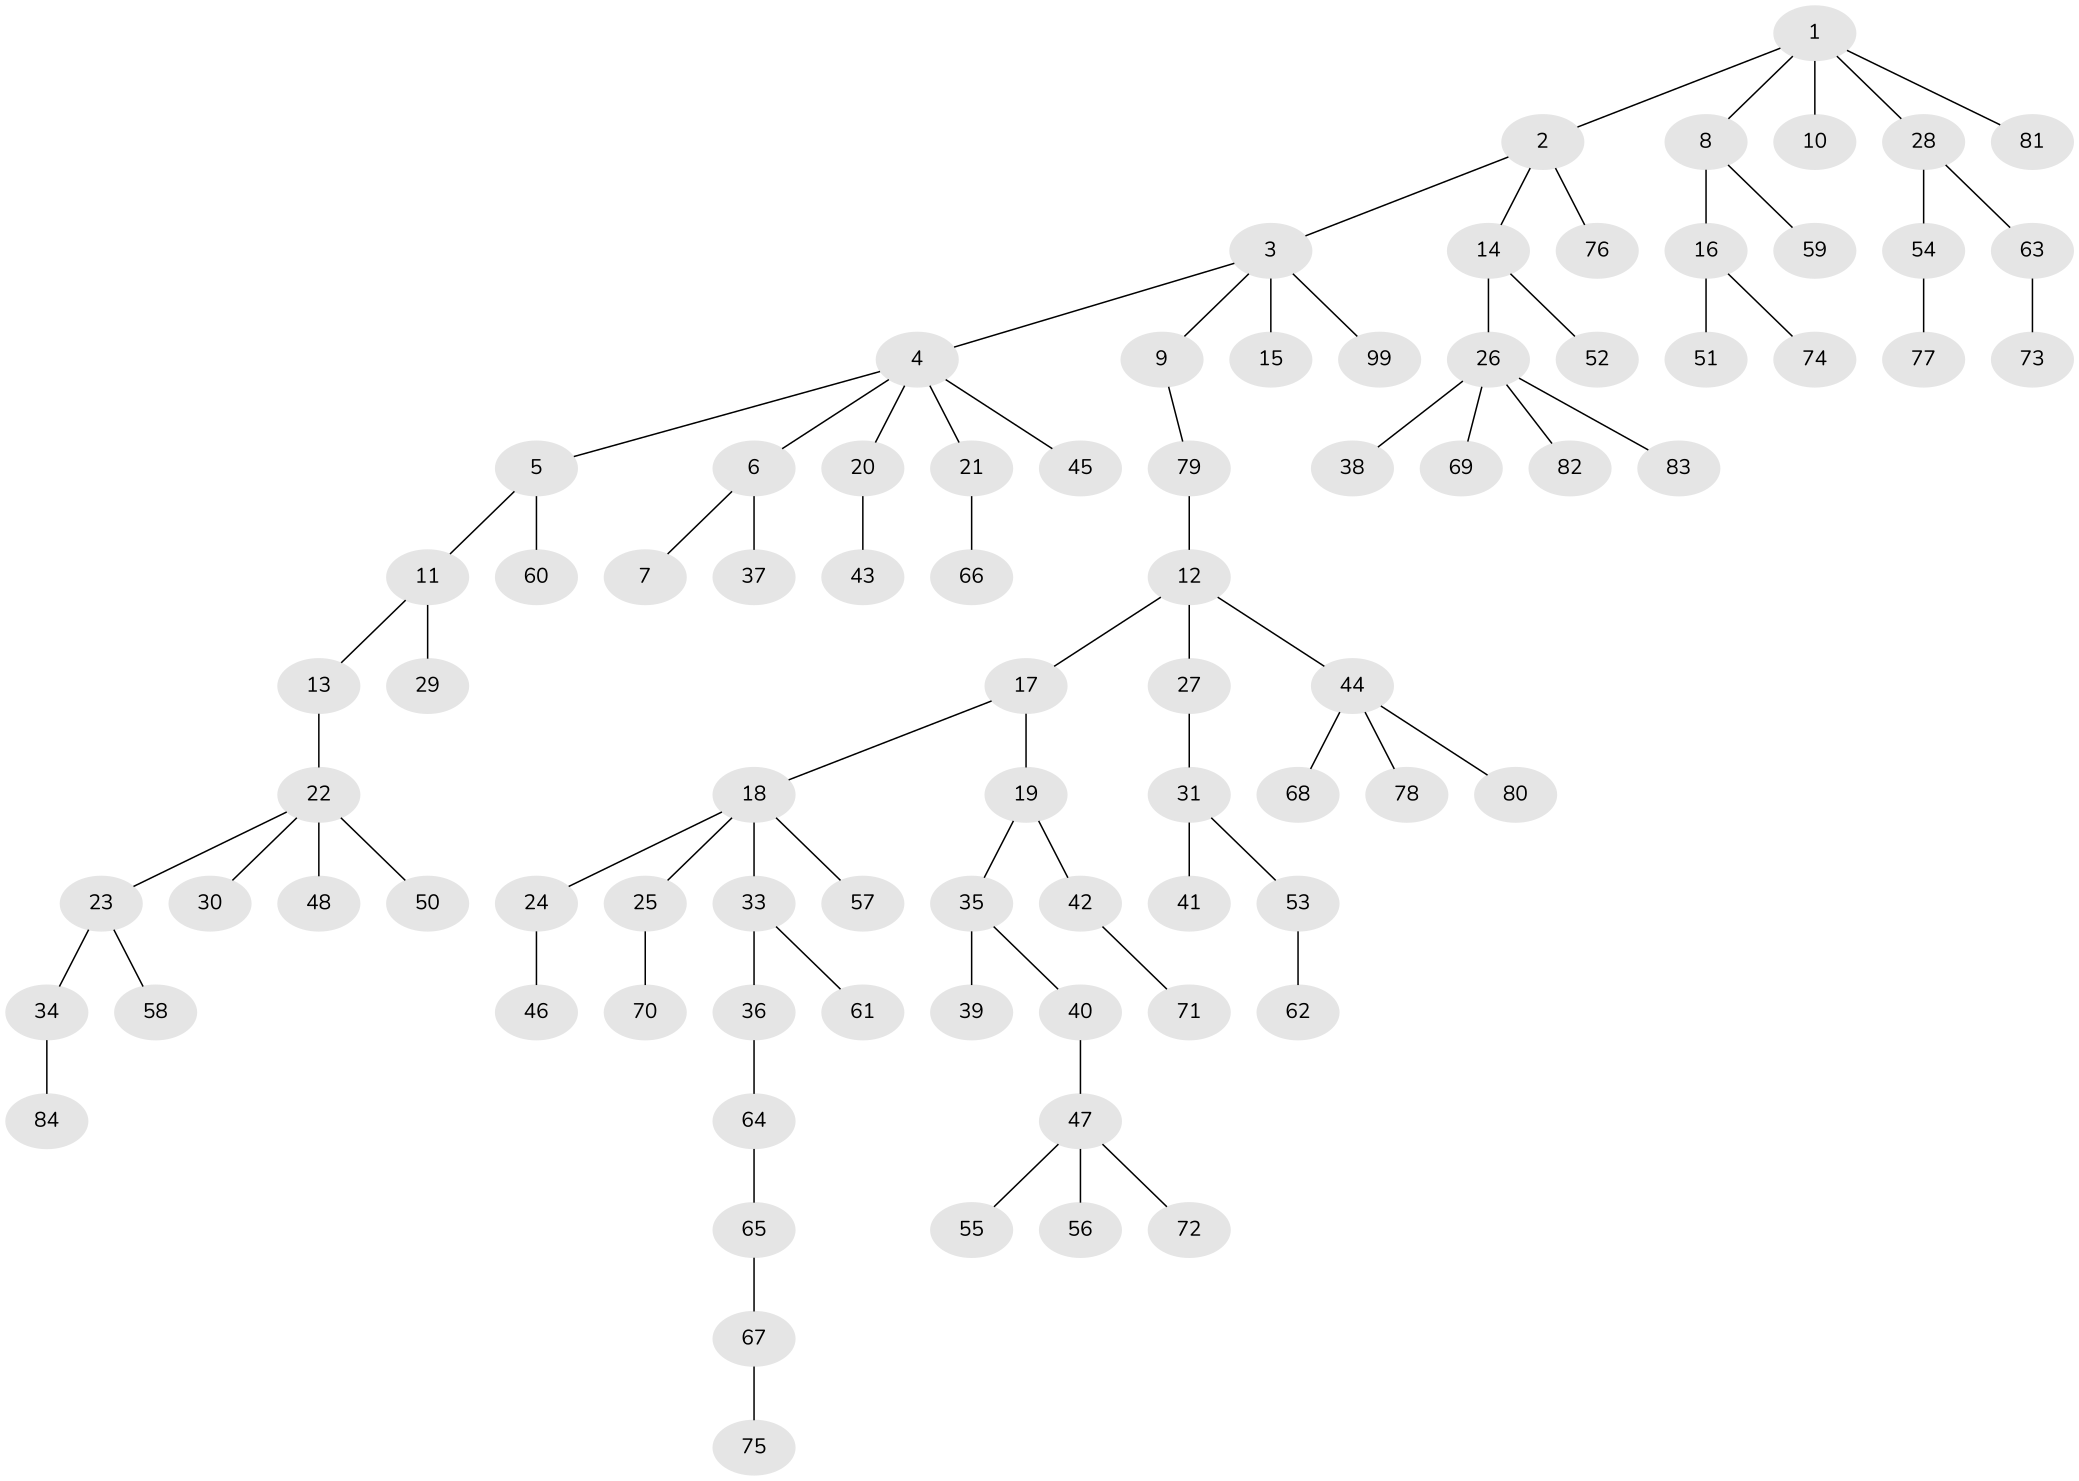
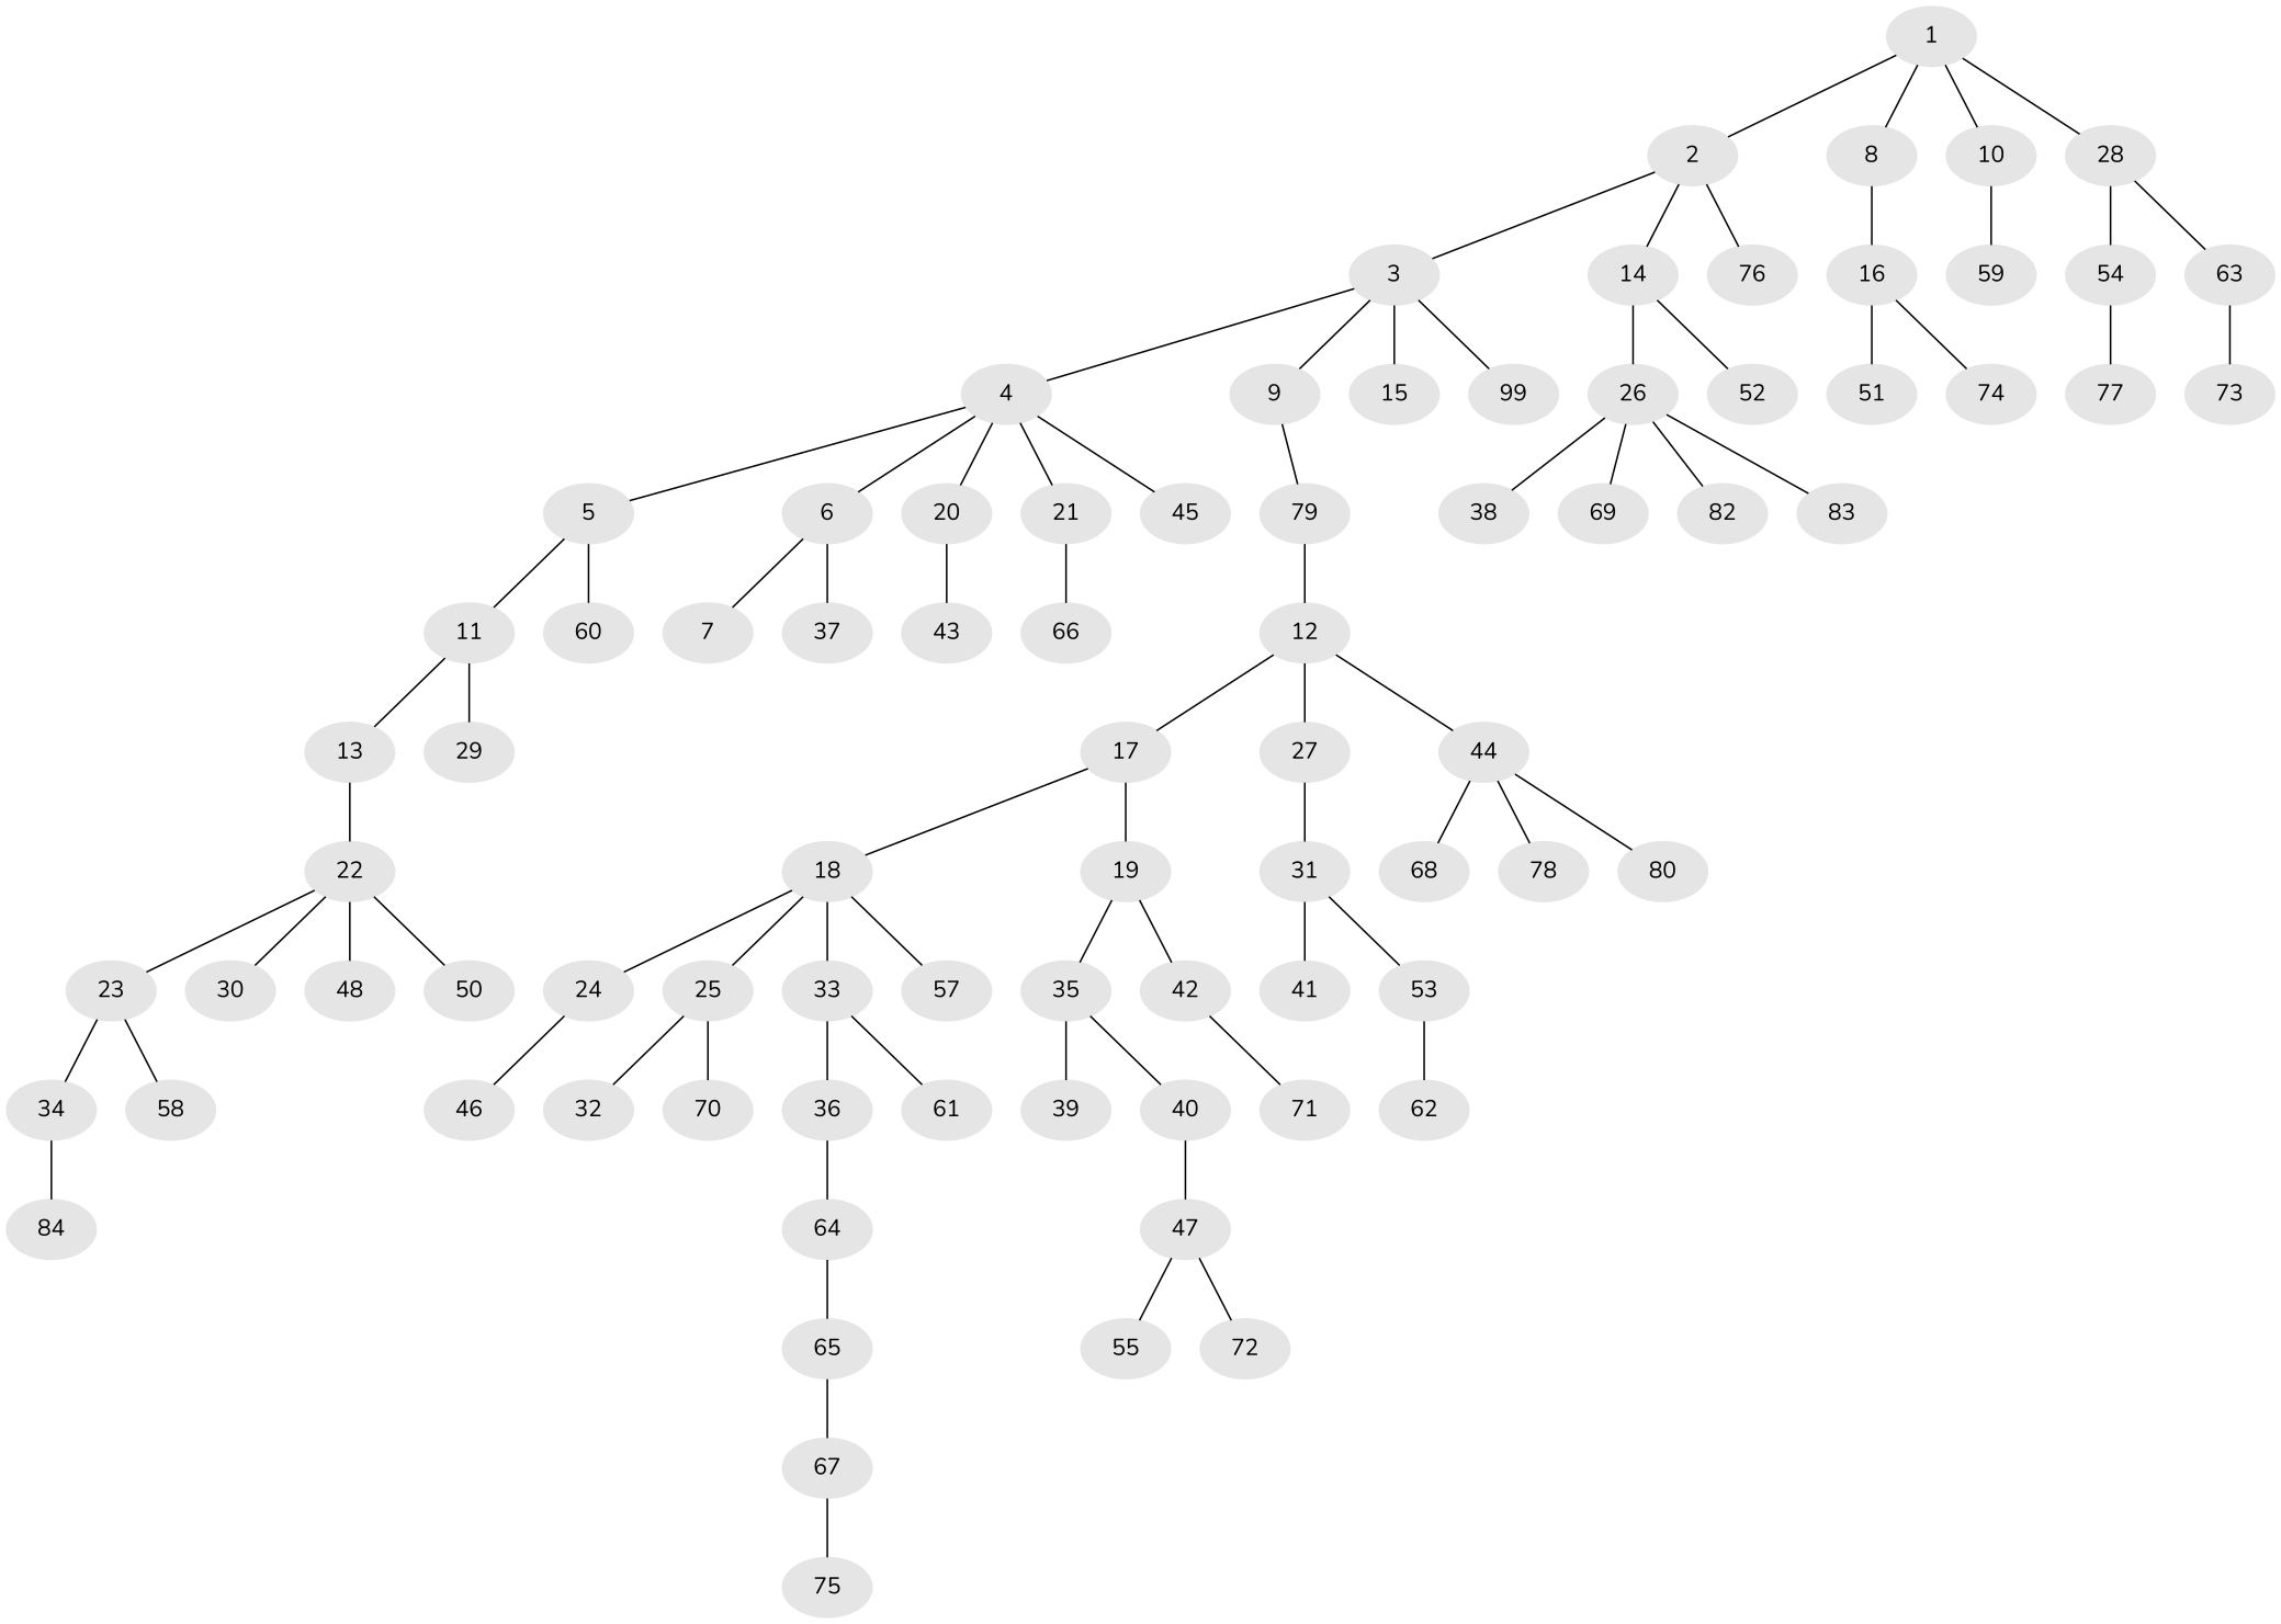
  graph {
    fontname=Nunito
    node [color=gray90 fontname=Nunito style=filled]
    edge [fontname=Nunito]
    1
    2
    8
    10
    28
-   81
    3
    14
    76
    16
    59
    54
    63
    4
    9
    15
    n17 [label=99]
    26
    52
    5
    6
    20
    21
    45
    79
    11
    60
    7
    37
    43
    66
    13
    29
    51
    74
    12
    17
    27
    44
    22
    18
    19
    31
    68
    78
    80
    23
    30
    48
    50
    38
    69
    82
    83
    24
    25
    33
    57
    35
    42
    46
+   32
    70
    36
    61
    39
    40
    71
    34
    58
    84
    41
    53
    77
    73
    62
    64
    47
    65
    55
-   56
    72
    67
    75
    1 -- 2
    1 -- 8
    1 -- 10
    1 -- 28
-   1 -- 81
    2 -- 3
    2 -- 14
    2 -- 76
    8 -- 16
-   8 -- 59
+   10 -- 59
    28 -- 54
    28 -- 63
    3 -- 4
    3 -- 9
    3 -- 15
    3 -- n17
    14 -- 26
    14 -- 52
    16 -- 51
    16 -- 74
    54 -- 77
    63 -- 73
    4 -- 5
    4 -- 6
    4 -- 20
    4 -- 21
    4 -- 45
    9 -- 79
    26 -- 38
    26 -- 69
    26 -- 82
    26 -- 83
    5 -- 11
    5 -- 60
    6 -- 7
    6 -- 37
    20 -- 43
    21 -- 66
    79 -- 12
    11 -- 13
    11 -- 29
    13 -- 22
    12 -- 17
    12 -- 27
    12 -- 44
    17 -- 18
    17 -- 19
    27 -- 31
    44 -- 68
    44 -- 78
    44 -- 80
    22 -- 23
    22 -- 30
    22 -- 48
    22 -- 50
    18 -- 24
    18 -- 25
    18 -- 33
    18 -- 57
    19 -- 35
    19 -- 42
    31 -- 41
    31 -- 53
    23 -- 34
    23 -- 58
    24 -- 46
+   25 -- 32
    25 -- 70
    33 -- 36
    33 -- 61
    35 -- 39
    35 -- 40
    42 -- 71
    36 -- 64
    40 -- 47
    34 -- 84
    53 -- 62
    64 -- 65
    47 -- 55
-   47 -- 56
    47 -- 72
    65 -- 67
    67 -- 75
  }
